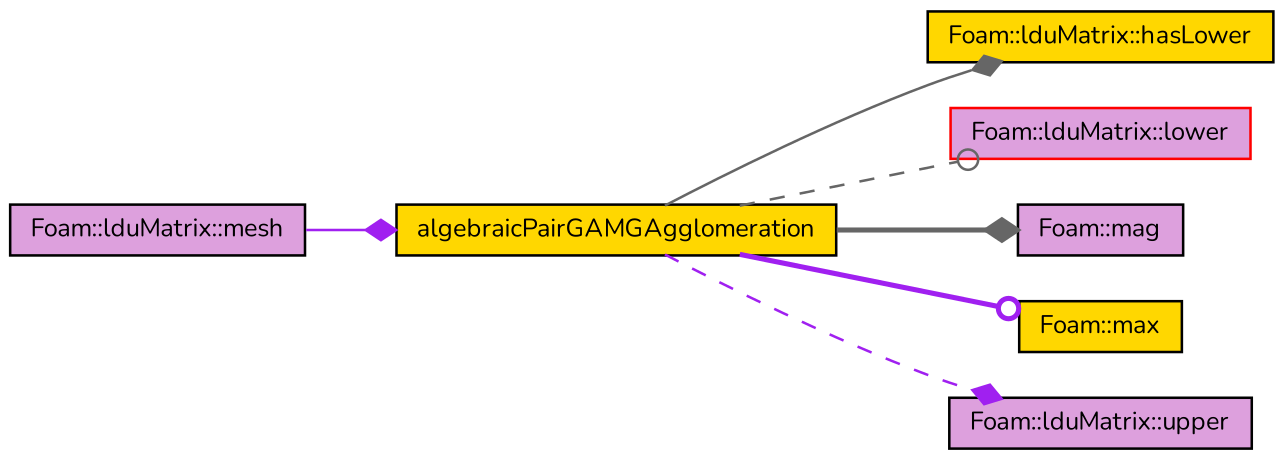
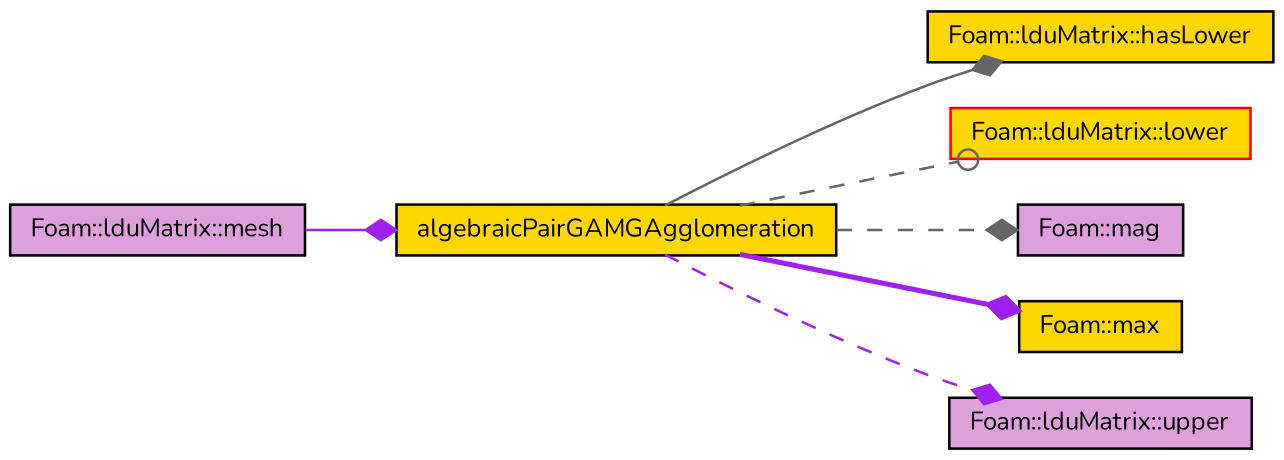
  digraph {
    fontname=Nunito
    rankdir=LR
    node [color=black fillcolor=plum fontname=Nunito fontsize=10 shape=record style=filled]
    edge [arrowhead=diamond color=gray40 fontname=Nunito fontsize=10 labelfontname=Helvetica labelfontsize=10 style=solid]
    n1 [fillcolor=gold fontcolor=black height=0.2 label=algebraicPairGAMGAgglomeration width=0.4]
    n2 [fillcolor=gold height=0.2 label="Foam::lduMatrix::hasLower" width=0.4]
-   n3 [color=red height=0.2 label="Foam::lduMatrix::lower" width=0.4]
+   n3 [color=red fillcolor=gold height=0.2 label="Foam::lduMatrix::lower" width=0.4]
    n4 [height=0.2 label="Foam::mag" width=0.4]
    n5 [fillcolor=gold height=0.2 label="Foam::max" width=0.4]
    n6 [height=0.2 label="Foam::lduMatrix::upper" width=0.4]
    n7 [height=0.2 label="Foam::lduMatrix::mesh" width=0.4]
    n1 -> n2
    n1 -> n3 [arrowhead=odot style=dashed]
-   n1 -> n4 [style=bold]
-   n1 -> n5 [arrowhead=odot color=purple style=bold]
+   n1 -> n4 [style=dashed]
+   n1 -> n5 [color=purple style=bold]
    n1 -> n6 [color=purple style=dashed]
    n7 -> n1 [color=purple]
  }
